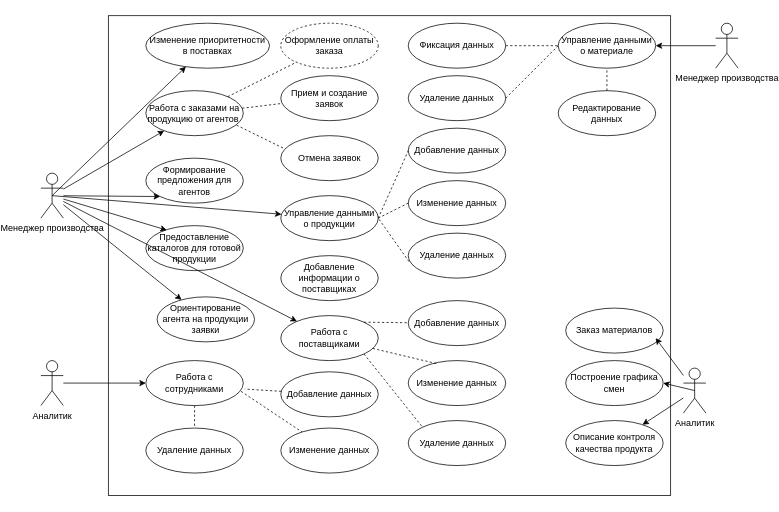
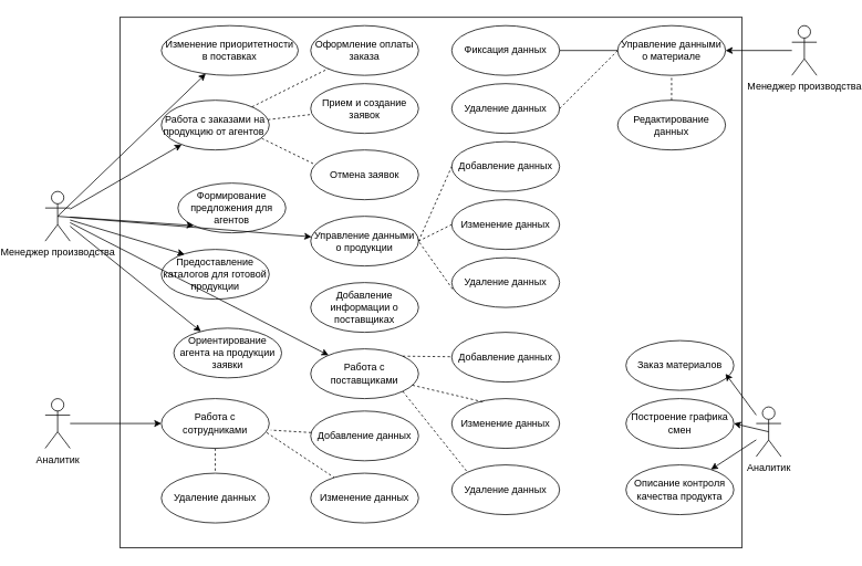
  <mxCell id="0" />
  <mxCell id="1" parent="0" />
  <mxCell id="2" value="" style="rounded=0;whiteSpace=wrap;html=1;" parent="1" vertex="1"><mxGeometry x="110" y="20" width="750" height="640" as="geometry" /></mxCell>
  <mxCell id="3" value="Аналитик" style="shape=umlActor;verticalLabelPosition=bottom;verticalAlign=top;html=1;outlineConnect=0;" parent="1" vertex="1"><mxGeometry x="20" y="480" width="30" height="60" as="geometry" /></mxCell>
  <mxCell id="4" value="Изменение приоритетности в поставках" style="ellipse;whiteSpace=wrap;html=1;" parent="1" vertex="1"><mxGeometry x="160" y="30" width="165" height="60" as="geometry" /></mxCell>
- <mxCell id="5" value="Оформление оплаты заказа" style="ellipse;whiteSpace=wrap;html=1;dashed=1;" parent="1" vertex="1"><mxGeometry x="340" y="30" width="130" height="60" as="geometry" /></mxCell>
+ <mxCell id="5" value="Оформление оплаты заказа" style="ellipse;whiteSpace=wrap;html=1;" parent="1" vertex="1"><mxGeometry x="340" y="30" width="130" height="60" as="geometry" /></mxCell>
  <mxCell id="6" value="Прием и создание заявок" style="ellipse;whiteSpace=wrap;html=1;" parent="1" vertex="1"><mxGeometry x="340" y="100" width="130" height="60" as="geometry" /></mxCell>
  <mxCell id="7" value="Работа с заказами на продукцию от агентов&amp;nbsp;" style="ellipse;whiteSpace=wrap;html=1;" parent="1" vertex="1"><mxGeometry x="160" y="120" width="130" height="60" as="geometry" /></mxCell>
- <mxCell id="8" value="Формирование предложения для агентов" style="ellipse;whiteSpace=wrap;html=1;" parent="1" vertex="1"><mxGeometry x="160" y="210" width="130" height="60" as="geometry" /></mxCell>
+ <mxCell id="8" value="Формирование предложения для агентов" style="ellipse;whiteSpace=wrap;html=1;" parent="1" vertex="1"><mxGeometry x="180" y="220" width="130" height="60" as="geometry" /></mxCell>
  <mxCell id="9" value="Предоставление каталогов для готовой продукции" style="ellipse;whiteSpace=wrap;html=1;" parent="1" vertex="1"><mxGeometry x="160" y="300" width="130" height="60" as="geometry" /></mxCell>
  <mxCell id="10" value="Ориентирование агента на продукции заявки" style="ellipse;whiteSpace=wrap;html=1;" parent="1" vertex="1"><mxGeometry x="175" y="395" width="130" height="60" as="geometry" /></mxCell>
  <mxCell id="11" value="Изменение данных" style="ellipse;whiteSpace=wrap;html=1;" parent="1" vertex="1"><mxGeometry x="510" y="480" width="130" height="60" as="geometry" /></mxCell>
  <mxCell id="12" value="Работа с сотрудниками" style="ellipse;whiteSpace=wrap;html=1;" parent="1" vertex="1"><mxGeometry x="160" y="480" width="130" height="60" as="geometry" /></mxCell>
  <mxCell id="13" value="Удаление данных" style="ellipse;whiteSpace=wrap;html=1;" parent="1" vertex="1"><mxGeometry x="160" y="570" width="130" height="60" as="geometry" /></mxCell>
  <mxCell id="14" value="Добавление информации о поставщиках" style="ellipse;whiteSpace=wrap;html=1;" parent="1" vertex="1"><mxGeometry x="340" y="340" width="130" height="60" as="geometry" /></mxCell>
  <mxCell id="15" value="Управление данными о продукции" style="ellipse;whiteSpace=wrap;html=1;" parent="1" vertex="1"><mxGeometry x="340" y="260" width="130" height="60" as="geometry" /></mxCell>
  <mxCell id="16" value="Отмена заявок" style="ellipse;whiteSpace=wrap;html=1;" parent="1" vertex="1"><mxGeometry x="340" y="180" width="130" height="60" as="geometry" /></mxCell>
  <mxCell id="17" value="Изменение данных" style="ellipse;whiteSpace=wrap;html=1;" parent="1" vertex="1"><mxGeometry x="340" y="570" width="130" height="60" as="geometry" /></mxCell>
  <mxCell id="18" value="Фиксация данных" style="ellipse;whiteSpace=wrap;html=1;" parent="1" vertex="1"><mxGeometry x="510" y="30" width="130" height="60" as="geometry" /></mxCell>
  <mxCell id="19" value="Удаление данных" style="ellipse;whiteSpace=wrap;html=1;" parent="1" vertex="1"><mxGeometry x="510" y="100" width="130" height="60" as="geometry" /></mxCell>
  <mxCell id="20" value="Добавление данных" style="ellipse;whiteSpace=wrap;html=1;" parent="1" vertex="1"><mxGeometry x="510" y="170" width="130" height="60" as="geometry" /></mxCell>
  <mxCell id="21" value="Удаление данных" style="ellipse;whiteSpace=wrap;html=1;" parent="1" vertex="1"><mxGeometry x="510" y="310" width="130" height="60" as="geometry" /></mxCell>
  <mxCell id="22" value="Добавление данных" style="ellipse;whiteSpace=wrap;html=1;" parent="1" vertex="1"><mxGeometry x="510" y="400" width="130" height="60" as="geometry" /></mxCell>
  <mxCell id="23" value="Удаление данных" style="ellipse;whiteSpace=wrap;html=1;" parent="1" vertex="1"><mxGeometry x="510" y="560" width="130" height="60" as="geometry" /></mxCell>
  <mxCell id="24" value="Описание контроля качества продукта&lt;br&gt;" style="ellipse;whiteSpace=wrap;html=1;" parent="1" vertex="1"><mxGeometry x="720" y="560" width="130" height="60" as="geometry" /></mxCell>
  <mxCell id="25" value="Управление данными о материале" style="ellipse;whiteSpace=wrap;html=1;" parent="1" vertex="1"><mxGeometry x="710" y="30" width="130" height="60" as="geometry" /></mxCell>
  <mxCell id="26" value="Редактирование данных" style="ellipse;whiteSpace=wrap;html=1;" parent="1" vertex="1"><mxGeometry x="710" y="120" width="130" height="60" as="geometry" /></mxCell>
  <mxCell id="27" value="Изменение данных" style="ellipse;whiteSpace=wrap;html=1;" parent="1" vertex="1"><mxGeometry x="510" y="240" width="130" height="60" as="geometry" /></mxCell>
  <mxCell id="28" value="Заказ материалов" style="ellipse;whiteSpace=wrap;html=1;" parent="1" vertex="1"><mxGeometry x="720" y="410" width="130" height="60" as="geometry" /></mxCell>
  <mxCell id="29" value="Построение графика смен" style="ellipse;whiteSpace=wrap;html=1;" parent="1" vertex="1"><mxGeometry x="720" y="480" width="130" height="60" as="geometry" /></mxCell>
  <mxCell id="30" value="Добавление данных" style="ellipse;whiteSpace=wrap;html=1;" parent="1" vertex="1"><mxGeometry x="340" y="495" width="130" height="60" as="geometry" /></mxCell>
  <mxCell id="31" value="Работа с поставщиками" style="ellipse;whiteSpace=wrap;html=1;" parent="1" vertex="1"><mxGeometry x="340" y="420" width="130" height="60" as="geometry" /></mxCell>
  <mxCell id="32" value="Менеджер производства" style="shape=umlActor;verticalLabelPosition=bottom;verticalAlign=top;html=1;outlineConnect=0;" parent="1" vertex="1"><mxGeometry x="920" y="30" width="30" height="60" as="geometry" /></mxCell>
  <mxCell id="33" value="Аналитик" style="shape=umlActor;verticalLabelPosition=bottom;verticalAlign=top;html=1;outlineConnect=0;" parent="1" vertex="1"><mxGeometry x="877" y="490" width="30" height="60" as="geometry" /></mxCell>
  <mxCell id="34" value="Менеджер производства" style="shape=umlActor;verticalLabelPosition=bottom;verticalAlign=top;html=1;outlineConnect=0;" parent="1" vertex="1"><mxGeometry x="20" y="230" width="30" height="60" as="geometry" /></mxCell>
  <mxCell id="35" value="" style="endArrow=classic;html=1;rounded=0;exitX=0.5;exitY=0.5;exitDx=0;exitDy=0;exitPerimeter=0;" parent="1" source="34" target="4" edge="1"><mxGeometry width="50" height="50" relative="1" as="geometry"><mxPoint x="590" y="390" as="sourcePoint" /><mxPoint x="640" y="340" as="targetPoint" /></mxGeometry></mxCell>
  <mxCell id="36" value="" style="endArrow=classic;html=1;rounded=0;" parent="1" source="34" target="10" edge="1"><mxGeometry width="50" height="50" relative="1" as="geometry"><mxPoint x="590" y="390" as="sourcePoint" /><mxPoint x="640" y="340" as="targetPoint" /></mxGeometry></mxCell>
  <mxCell id="37" value="" style="endArrow=classic;html=1;rounded=0;" parent="1" source="34" target="7" edge="1"><mxGeometry width="50" height="50" relative="1" as="geometry"><mxPoint x="40" y="350" as="sourcePoint" /><mxPoint x="90" y="300" as="targetPoint" /></mxGeometry></mxCell>
  <mxCell id="38" value="" style="endArrow=classic;html=1;rounded=0;entryX=0;entryY=1;entryDx=0;entryDy=0;" parent="1" source="34" target="8" edge="1"><mxGeometry width="50" height="50" relative="1" as="geometry"><mxPoint x="10" y="400" as="sourcePoint" /><mxPoint x="60" y="350" as="targetPoint" /></mxGeometry></mxCell>
  <mxCell id="39" value="" style="endArrow=classic;html=1;rounded=0;entryX=0.215;entryY=0.1;entryDx=0;entryDy=0;entryPerimeter=0;" parent="1" source="34" target="9" edge="1"><mxGeometry width="50" height="50" relative="1" as="geometry"><mxPoint x="70" y="290" as="sourcePoint" /><mxPoint x="640" y="340" as="targetPoint" /></mxGeometry></mxCell>
  <mxCell id="40" value="" style="endArrow=classic;html=1;rounded=0;exitX=0.5;exitY=0.5;exitDx=0;exitDy=0;exitPerimeter=0;" parent="1" source="34" target="15" edge="1"><mxGeometry width="50" height="50" relative="1" as="geometry"><mxPoint x="590" y="390" as="sourcePoint" /><mxPoint x="640" y="340" as="targetPoint" /></mxGeometry></mxCell>
  <mxCell id="41" value="" style="endArrow=classic;html=1;rounded=0;" parent="1" source="34" target="31" edge="1"><mxGeometry width="50" height="50" relative="1" as="geometry"><mxPoint x="590" y="390" as="sourcePoint" /><mxPoint x="640" y="340" as="targetPoint" /></mxGeometry></mxCell>
  <mxCell id="42" value="" style="endArrow=classic;html=1;rounded=0;" parent="1" source="3" target="12" edge="1"><mxGeometry width="50" height="50" relative="1" as="geometry"><mxPoint x="20" y="550" as="sourcePoint" /><mxPoint x="70" y="500" as="targetPoint" /></mxGeometry></mxCell>
  <mxCell id="43" value="" style="endArrow=none;dashed=1;html=1;rounded=0;exitX=0.977;exitY=0.683;exitDx=0;exitDy=0;exitPerimeter=0;" parent="1" source="12" target="17" edge="1"><mxGeometry width="50" height="50" relative="1" as="geometry"><mxPoint x="590" y="390" as="sourcePoint" /><mxPoint x="640" y="340" as="targetPoint" /></mxGeometry></mxCell>
  <mxCell id="44" value="" style="endArrow=none;dashed=1;html=1;rounded=0;exitX=0.931;exitY=0.767;exitDx=0;exitDy=0;exitPerimeter=0;entryX=0.031;entryY=0.283;entryDx=0;entryDy=0;entryPerimeter=0;" parent="1" source="7" target="16" edge="1"><mxGeometry width="50" height="50" relative="1" as="geometry"><mxPoint x="590" y="390" as="sourcePoint" /><mxPoint x="370" y="210" as="targetPoint" /></mxGeometry></mxCell>
  <mxCell id="45" value="" style="endArrow=none;dashed=1;html=1;rounded=0;" parent="1" source="7" target="6" edge="1"><mxGeometry width="50" height="50" relative="1" as="geometry"><mxPoint x="590" y="390" as="sourcePoint" /><mxPoint x="640" y="340" as="targetPoint" /></mxGeometry></mxCell>
  <mxCell id="46" value="" style="endArrow=none;dashed=1;html=1;rounded=0;" parent="1" source="7" target="5" edge="1"><mxGeometry width="50" height="50" relative="1" as="geometry"><mxPoint x="590" y="390" as="sourcePoint" /><mxPoint x="640" y="340" as="targetPoint" /></mxGeometry></mxCell>
  <mxCell id="47" value="" style="endArrow=none;dashed=1;html=1;rounded=0;" parent="1" source="12" target="13" edge="1"><mxGeometry width="50" height="50" relative="1" as="geometry"><mxPoint x="500" y="390" as="sourcePoint" /><mxPoint x="550" y="340" as="targetPoint" /></mxGeometry></mxCell>
  <mxCell id="48" value="" style="endArrow=none;dashed=1;html=1;rounded=0;entryX=0.292;entryY=0.067;entryDx=0;entryDy=0;entryPerimeter=0;" parent="1" source="31" target="11" edge="1"><mxGeometry width="50" height="50" relative="1" as="geometry"><mxPoint x="500" y="390" as="sourcePoint" /><mxPoint x="550" y="340" as="targetPoint" /></mxGeometry></mxCell>
  <mxCell id="49" value="" style="endArrow=none;dashed=1;html=1;rounded=0;entryX=1.015;entryY=0.633;entryDx=0;entryDy=0;entryPerimeter=0;" parent="1" source="30" target="12" edge="1"><mxGeometry width="50" height="50" relative="1" as="geometry"><mxPoint x="500" y="390" as="sourcePoint" /><mxPoint x="550" y="340" as="targetPoint" /></mxGeometry></mxCell>
  <mxCell id="50" value="" style="endArrow=none;dashed=1;html=1;rounded=0;exitX=1;exitY=0;exitDx=0;exitDy=0;" parent="1" source="31" target="22" edge="1"><mxGeometry width="50" height="50" relative="1" as="geometry"><mxPoint x="500" y="390" as="sourcePoint" /><mxPoint x="550" y="340" as="targetPoint" /></mxGeometry></mxCell>
  <mxCell id="51" value="" style="endArrow=none;dashed=1;html=1;rounded=0;exitX=1;exitY=1;exitDx=0;exitDy=0;" parent="1" source="31" edge="1"><mxGeometry width="50" height="50" relative="1" as="geometry"><mxPoint x="500" y="390" as="sourcePoint" /><mxPoint x="530" y="570" as="targetPoint" /></mxGeometry></mxCell>
  <mxCell id="52" value="" style="endArrow=none;dashed=1;html=1;rounded=0;exitX=1;exitY=0.5;exitDx=0;exitDy=0;entryX=0;entryY=0.5;entryDx=0;entryDy=0;" parent="1" source="15" target="20" edge="1"><mxGeometry width="50" height="50" relative="1" as="geometry"><mxPoint x="500" y="390" as="sourcePoint" /><mxPoint x="550" y="340" as="targetPoint" /></mxGeometry></mxCell>
  <mxCell id="53" value="" style="endArrow=none;dashed=1;html=1;rounded=0;exitX=1;exitY=0.5;exitDx=0;exitDy=0;entryX=0;entryY=0.5;entryDx=0;entryDy=0;" parent="1" source="15" target="27" edge="1"><mxGeometry width="50" height="50" relative="1" as="geometry"><mxPoint x="540" y="410" as="sourcePoint" /><mxPoint x="590" y="360" as="targetPoint" /></mxGeometry></mxCell>
  <mxCell id="54" value="" style="endArrow=none;dashed=1;html=1;rounded=0;entryX=1;entryY=0.5;entryDx=0;entryDy=0;exitX=0.008;exitY=0.633;exitDx=0;exitDy=0;exitPerimeter=0;" parent="1" source="21" target="15" edge="1"><mxGeometry width="50" height="50" relative="1" as="geometry"><mxPoint x="500" y="390" as="sourcePoint" /><mxPoint x="550" y="340" as="targetPoint" /></mxGeometry></mxCell>
  <mxCell id="55" value="" style="endArrow=none;dashed=1;html=1;rounded=0;entryX=0.5;entryY=1;entryDx=0;entryDy=0;exitX=0.5;exitY=0;exitDx=0;exitDy=0;" parent="1" source="26" target="25" edge="1"><mxGeometry width="50" height="50" relative="1" as="geometry"><mxPoint x="500" y="390" as="sourcePoint" /><mxPoint x="550" y="340" as="targetPoint" /></mxGeometry></mxCell>
- <mxCell id="56" value="" style="endArrow=none;dashed=1;html=1;rounded=0;entryX=0;entryY=0.5;entryDx=0;entryDy=0;exitX=1;exitY=0.5;exitDx=0;exitDy=0;" parent="1" source="18" target="25" edge="1"><mxGeometry width="50" height="50" relative="1" as="geometry"><mxPoint x="680" y="270" as="sourcePoint" /><mxPoint x="730" y="220" as="targetPoint" /></mxGeometry></mxCell>
+ <mxCell id="56" value="" style="endArrow=none;dashed=0;html=1;rounded=0;entryX=0;entryY=0.5;entryDx=0;entryDy=0;exitX=1;exitY=0.5;exitDx=0;exitDy=0;" parent="1" source="18" target="25" edge="1"><mxGeometry width="50" height="50" relative="1" as="geometry"><mxPoint x="680" y="270" as="sourcePoint" /><mxPoint x="730" y="220" as="targetPoint" /></mxGeometry></mxCell>
  <mxCell id="57" value="" style="endArrow=none;dashed=1;html=1;rounded=0;entryX=0;entryY=0.5;entryDx=0;entryDy=0;exitX=1;exitY=0.5;exitDx=0;exitDy=0;" parent="1" source="19" target="25" edge="1"><mxGeometry width="50" height="50" relative="1" as="geometry"><mxPoint x="700" y="110" as="sourcePoint" /><mxPoint x="750" y="60" as="targetPoint" /></mxGeometry></mxCell>
  <mxCell id="58" value="" style="endArrow=classic;html=1;rounded=0;entryX=1;entryY=0.5;entryDx=0;entryDy=0;" parent="1" source="32" target="25" edge="1"><mxGeometry width="50" height="50" relative="1" as="geometry"><mxPoint x="500" y="390" as="sourcePoint" /><mxPoint x="550" y="340" as="targetPoint" /></mxGeometry></mxCell>
  <mxCell id="59" value="" style="endArrow=classic;html=1;rounded=0;" parent="1" source="33" edge="1"><mxGeometry width="50" height="50" relative="1" as="geometry"><mxPoint x="500" y="390" as="sourcePoint" /><mxPoint x="840" y="450" as="targetPoint" /></mxGeometry></mxCell>
  <mxCell id="60" value="" style="endArrow=classic;html=1;rounded=0;exitX=0.5;exitY=0.5;exitDx=0;exitDy=0;exitPerimeter=0;entryX=1;entryY=0.5;entryDx=0;entryDy=0;" parent="1" source="33" target="29" edge="1"><mxGeometry width="50" height="50" relative="1" as="geometry"><mxPoint x="500" y="390" as="sourcePoint" /><mxPoint x="550" y="340" as="targetPoint" /></mxGeometry></mxCell>
  <mxCell id="61" value="" style="endArrow=classic;html=1;rounded=0;" parent="1" source="33" target="24" edge="1"><mxGeometry width="50" height="50" relative="1" as="geometry"><mxPoint x="500" y="390" as="sourcePoint" /><mxPoint x="550" y="340" as="targetPoint" /></mxGeometry></mxCell>
